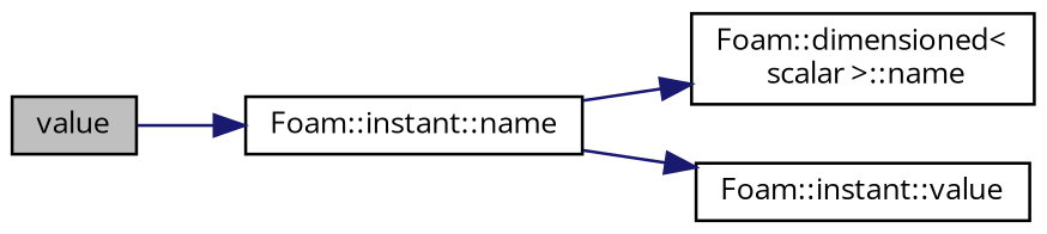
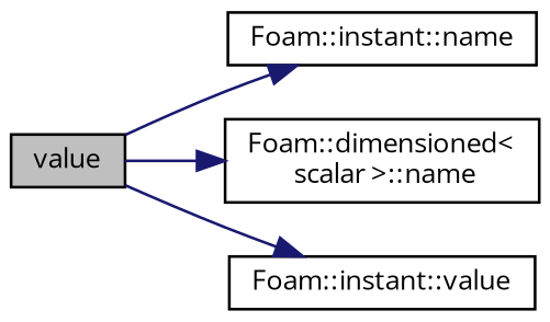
  digraph {
    fontname="Open Sans"
    rankdir=LR
    node [color=black fontname="Open Sans" fontsize=10 shape=record]
    edge [color=midnightblue fontname="Open Sans" fontsize=10 labelfontname=FreeSans labelfontsize=10 style=solid]
    n1 [fillcolor=grey75 fontcolor=black height=0.2 label=value style=filled width=0.4]
    n2 [height=0.2 label="Foam::instant::name" width=0.4]
    n3 [height=0.2 label="Foam::dimensioned\<\l scalar \>::name" width=0.4]
    n4 [height=0.2 label="Foam::instant::value" width=0.4]
    n1 -> n2
-   n2 -> n3
-   n2 -> n4
+   n1 -> n3
+   n1 -> n4
  }
